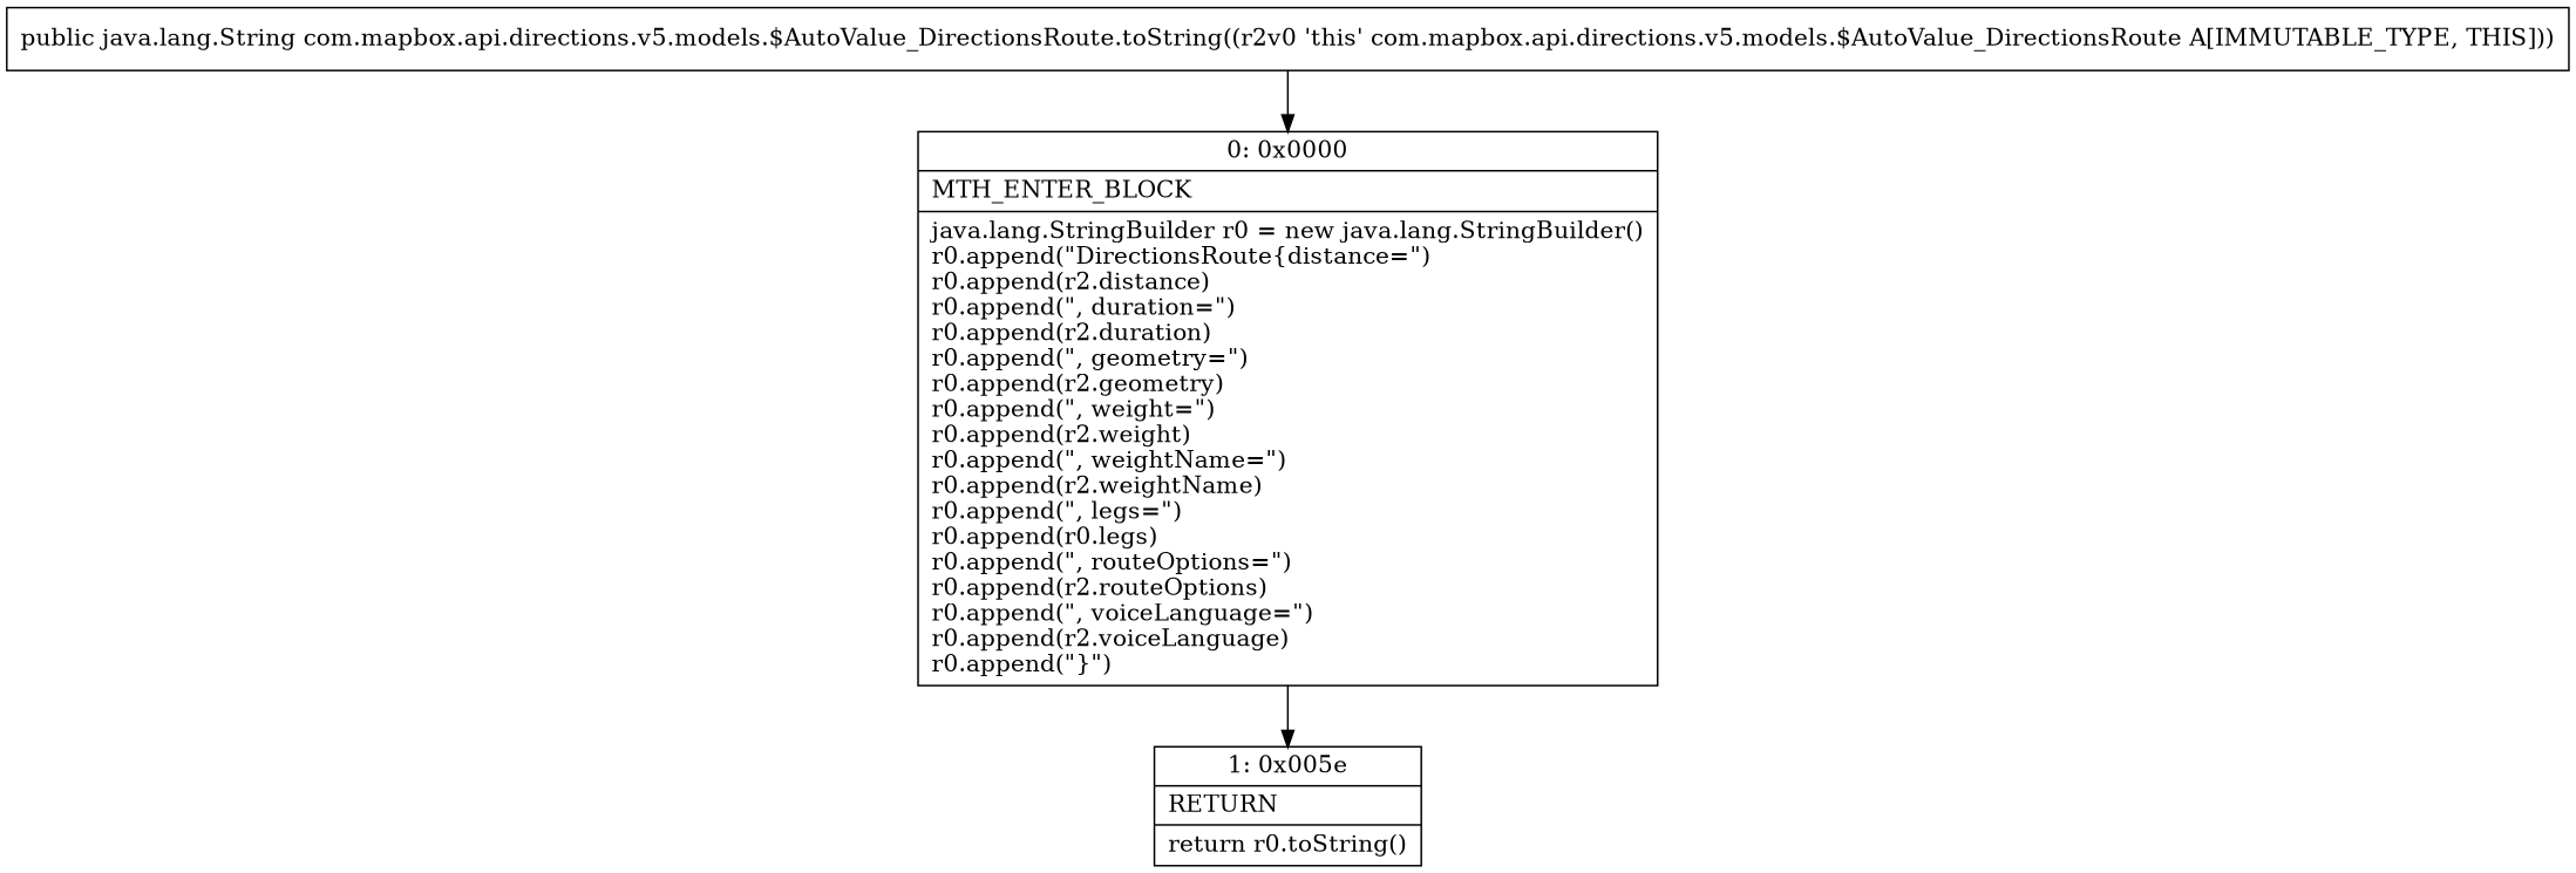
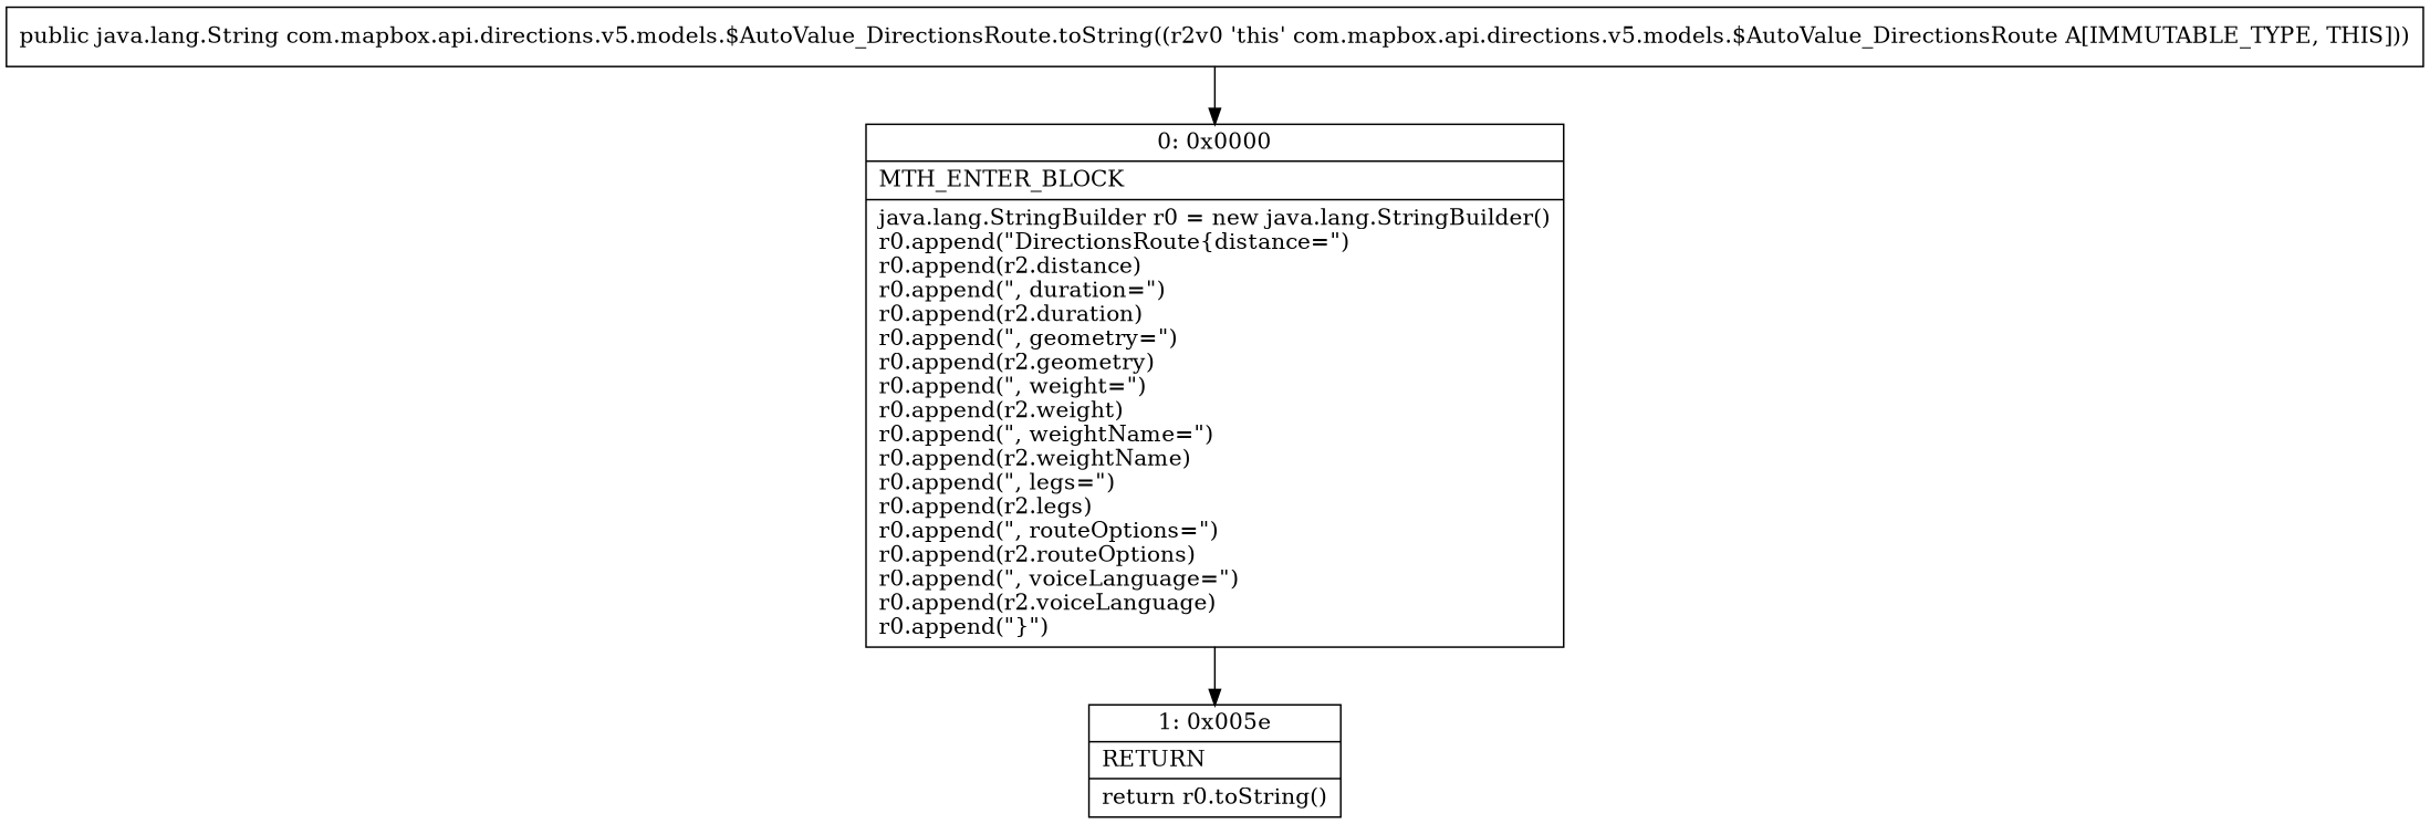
  digraph {
    node [shape=record]
-   n1 [label="{0\:\ 0x0000|MTH_ENTER_BLOCK\l|java.lang.StringBuilder r0 = new java.lang.StringBuilder()\lr0.append(\"DirectionsRoute\{distance=\")\lr0.append(r2.distance)\lr0.append(\", duration=\")\lr0.append(r2.duration)\lr0.append(\", geometry=\")\lr0.append(r2.geometry)\lr0.append(\", weight=\")\lr0.append(r2.weight)\lr0.append(\", weightName=\")\lr0.append(r2.weightName)\lr0.append(\", legs=\")\lr0.append(r0.legs)\lr0.append(\", routeOptions=\")\lr0.append(r2.routeOptions)\lr0.append(\", voiceLanguage=\")\lr0.append(r2.voiceLanguage)\lr0.append(\"\}\")\l}"]
+   n1 [label="{0\:\ 0x0000|MTH_ENTER_BLOCK\l|java.lang.StringBuilder r0 = new java.lang.StringBuilder()\lr0.append(\"DirectionsRoute\{distance=\")\lr0.append(r2.distance)\lr0.append(\", duration=\")\lr0.append(r2.duration)\lr0.append(\", geometry=\")\lr0.append(r2.geometry)\lr0.append(\", weight=\")\lr0.append(r2.weight)\lr0.append(\", weightName=\")\lr0.append(r2.weightName)\lr0.append(\", legs=\")\lr0.append(r2.legs)\lr0.append(\", routeOptions=\")\lr0.append(r2.routeOptions)\lr0.append(\", voiceLanguage=\")\lr0.append(r2.voiceLanguage)\lr0.append(\"\}\")\l}"]
    n2 [label="{1\:\ 0x005e|RETURN\l|return r0.toString()\l}"]
    n3 [label="{public java.lang.String com.mapbox.api.directions.v5.models.$AutoValue_DirectionsRoute.toString((r2v0 'this' com.mapbox.api.directions.v5.models.$AutoValue_DirectionsRoute A[IMMUTABLE_TYPE, THIS])) }"]
    n1 -> n2
    n3 -> n1
  }
